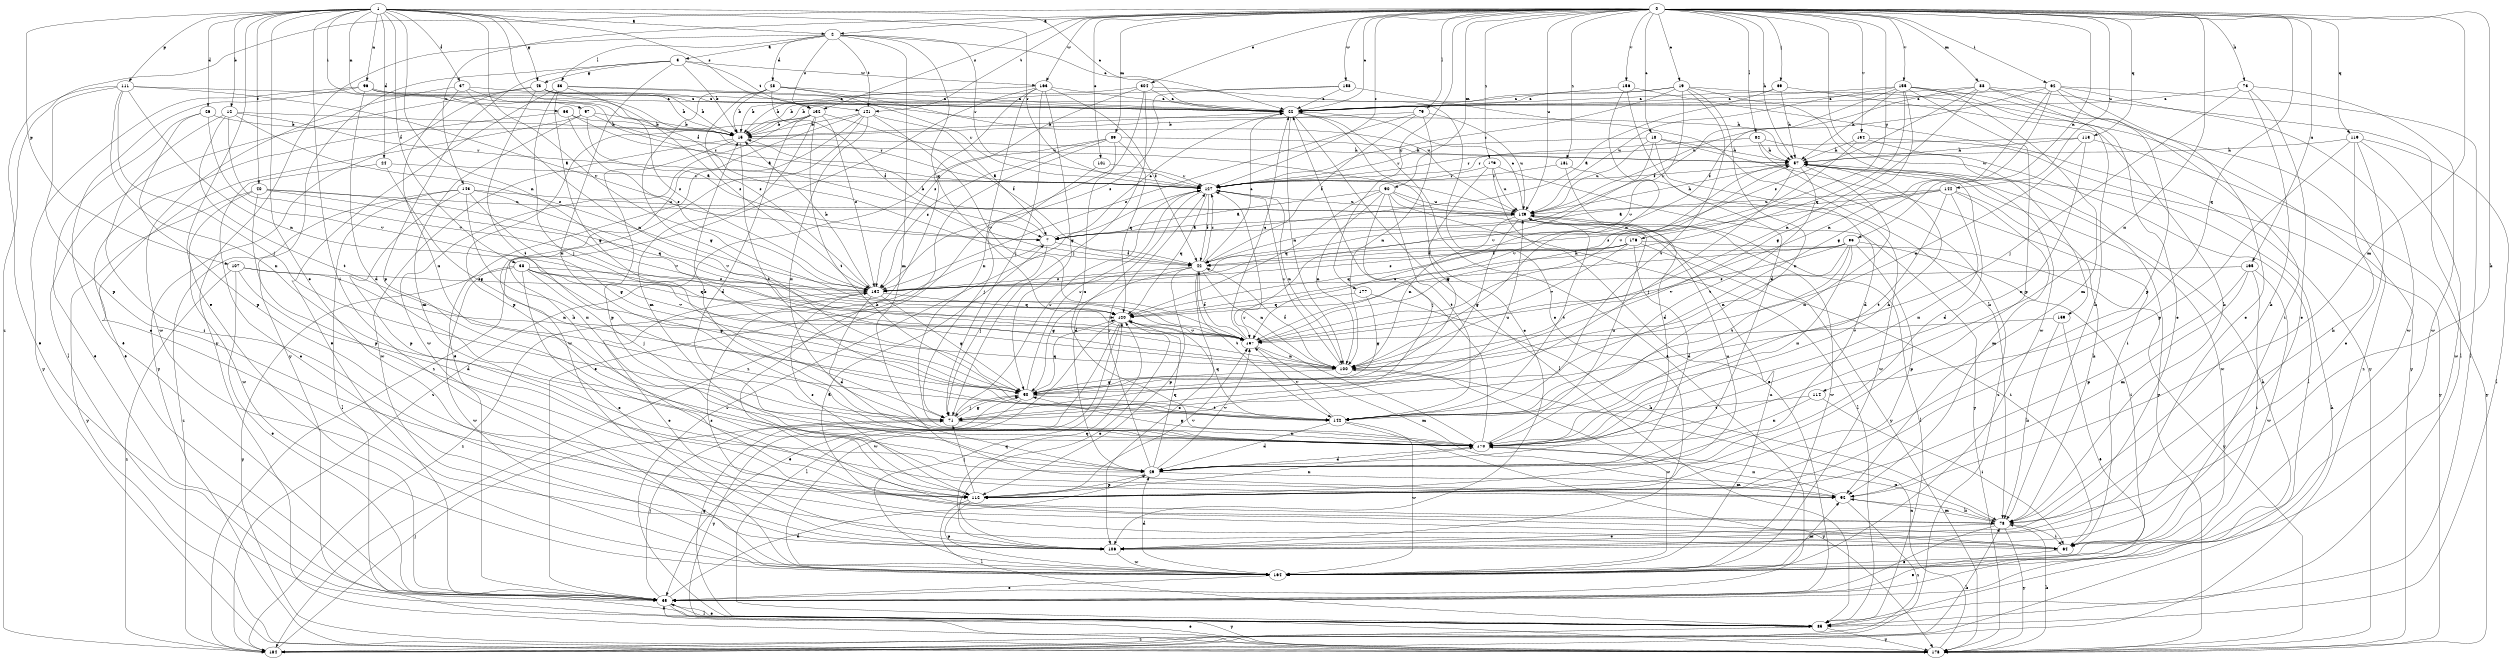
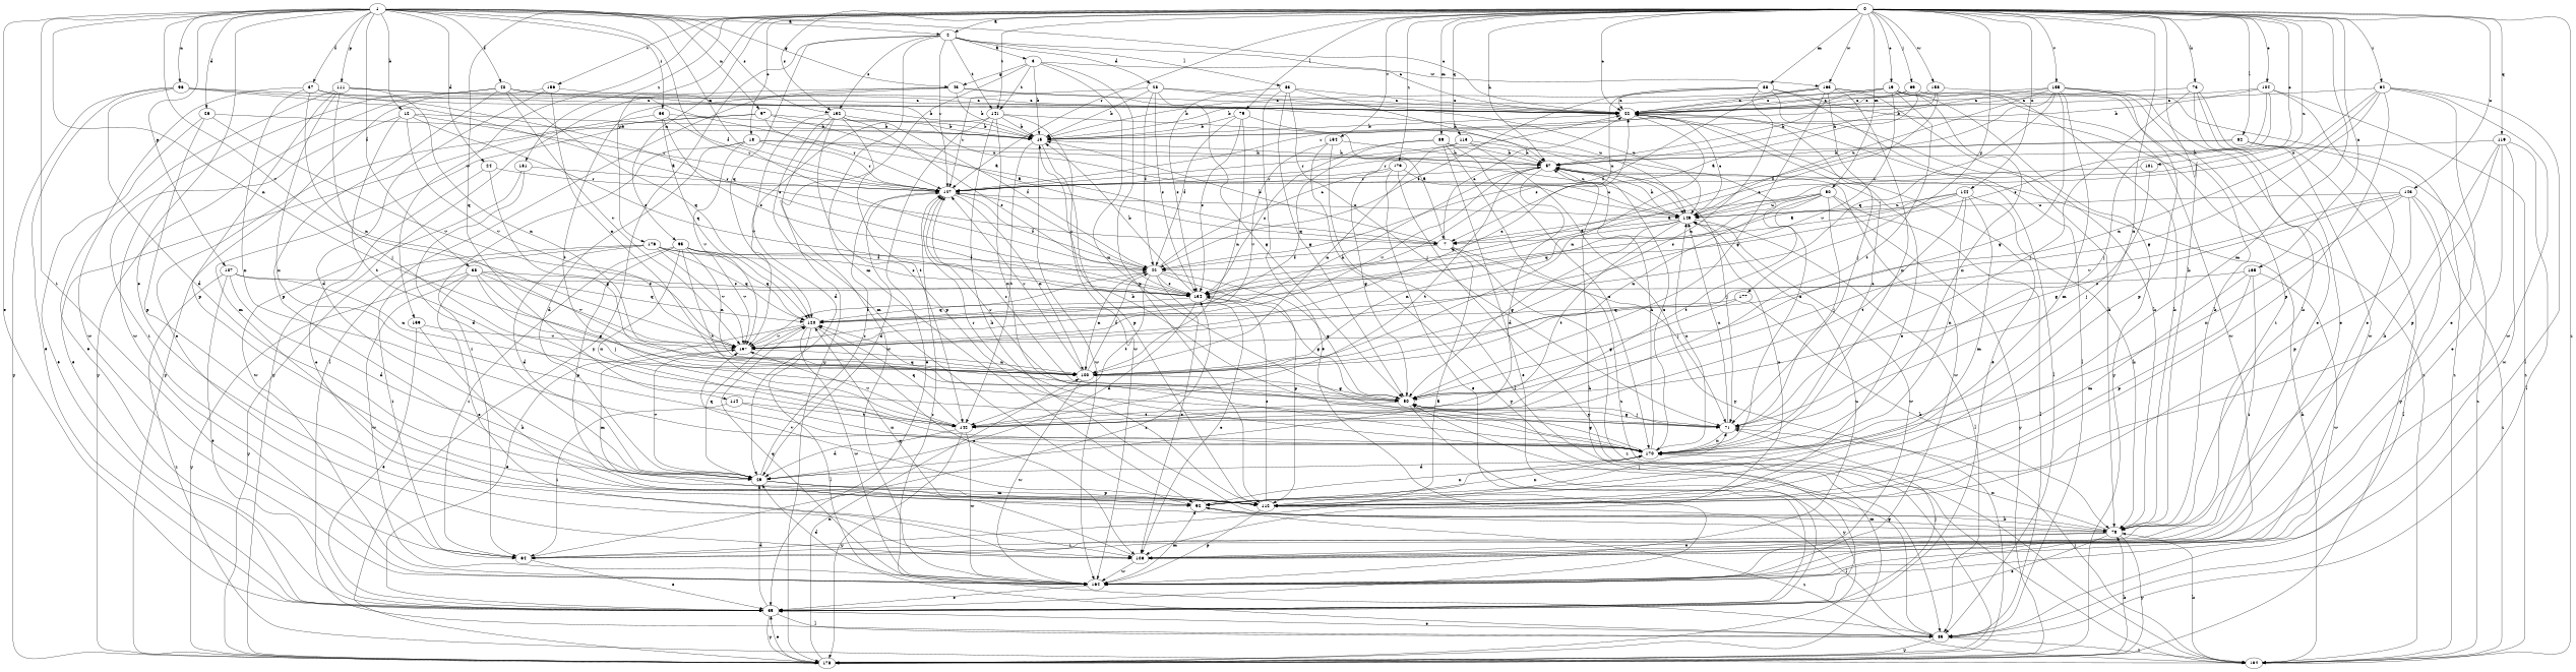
  strict digraph {
    0
    2
    18
    19
    22
    57
    62
    69
    73
    78
    79
    82
    88
    89
    90
    92
    95
    101
-   104 [label=304]
+   104
    113
    114
    119
    127
    132
    141
    143
    144
    149
    154
    155
    156
    158
    159
    163
    165
    170
    176
    177
    179
    181
    184
    3
    28
    83
    120
    178
    64
    157
    29
    15
    142
    164
    35
    100
    106
    85
    71
    112
    50
    7
    42
    134
    1
    12
    24
    26
    37
    38
    40
    43
    63
    96
    97
    107
    111
    0 -> 2 [label=a]
    0 -> 18 [label=c]
    0 -> 19 [label=c]
    0 -> 22 [label=c]
    0 -> 57 [label=h]
    0 -> 62 [label=i]
    0 -> 69 [label=j]
    0 -> 73 [label=k]
    0 -> 78 [label=k]
    0 -> 79 [label=l]
    0 -> 82 [label=l]
    0 -> 88 [label=m]
    0 -> 89 [label=m]
    0 -> 90 [label=m]
    0 -> 92 [label=m]
    0 -> 95 [label=n]
    0 -> 101 [label=o]
    0 -> 104 [label=o]
    0 -> 113 [label=q]
    0 -> 114 [label=q]
    0 -> 119 [label=q]
    0 -> 127 [label=r]
    0 -> 132 [label=s]
    0 -> 141 [label=t]
    0 -> 143 [label=u]
    0 -> 144 [label=u]
    0 -> 149 [label=u]
    0 -> 154 [label=v]
    0 -> 155 [label=v]
    0 -> 156 [label=v]
    0 -> 158 [label=w]
    0 -> 159 [label=w]
    0 -> 163 [label=w]
    0 -> 165 [label=x]
    0 -> 170 [label=x]
    0 -> 176 [label=y]
    0 -> 177 [label=y]
    0 -> 179 [label=z]
    0 -> 181 [label=z]
    0 -> 184 [label=z]
    2 -> 22 [label=c]
    2 -> 92 [label=m]
    2 -> 127 [label=r]
    2 -> 132 [label=s]
    2 -> 141 [label=t]
    2 -> 3 [label=a]
    2 -> 28 [label=d]
    2 -> 83 [label=l]
    2 -> 120 [label=q]
    2 -> 178 [label=y]
    18 -> 57 [label=h]
    18 -> 127 [label=r]
    18 -> 149 [label=u]
    18 -> 64 [label=i]
    18 -> 157 [label=v]
    18 -> 29 [label=d]
    19 -> 22 [label=c]
    19 -> 127 [label=r]
    19 -> 170 [label=x]
    19 -> 178 [label=y]
    19 -> 157 [label=v]
    19 -> 15 [label=b]
    19 -> 142 [label=t]
    19 -> 164 [label=w]
    22 -> 15 [label=b]
    22 -> 35 [label=e]
    22 -> 100 [label=n]
    22 -> 106 [label=o]
    22 -> 85 [label=l]
    57 -> 127 [label=r]
    57 -> 170 [label=x]
    57 -> 157 [label=v]
    57 -> 29 [label=d]
    57 -> 142 [label=t]
    57 -> 164 [label=w]
    57 -> 71 [label=j]
    62 -> 22 [label=c]
    62 -> 149 [label=u]
    62 -> 164 [label=w]
    62 -> 100 [label=n]
    62 -> 106 [label=o]
    62 -> 85 [label=l]
    62 -> 112 [label=p]
    62 -> 50 [label=g]
    69 -> 22 [label=c]
    69 -> 57 [label=h]
    69 -> 78 [label=k]
    69 -> 7 [label=a]
    73 -> 22 [label=c]
    73 -> 78 [label=k]
    73 -> 164 [label=w]
    73 -> 106 [label=o]
    73 -> 71 [label=j]
    78 -> 92 [label=m]
    78 -> 170 [label=x]
    78 -> 178 [label=y]
    78 -> 64 [label=i]
    78 -> 35 [label=e]
    78 -> 106 [label=o]
    79 -> 149 [label=u]
    79 -> 15 [label=b]
    79 -> 100 [label=n]
    79 -> 42 [label=f]
    79 -> 134 [label=s]
    82 -> 57 [label=h]
    82 -> 127 [label=r]
    82 -> 184 [label=z]
    82 -> 178 [label=y]
    88 -> 22 [label=c]
    88 -> 78 [label=k]
    88 -> 184 [label=z]
    88 -> 100 [label=n]
    88 -> 85 [label=l]
    88 -> 42 [label=f]
    88 -> 134 [label=s]
    89 -> 57 [label=h]
    89 -> 170 [label=x]
    89 -> 184 [label=z]
    89 -> 120 [label=q]
    89 -> 35 [label=e]
    89 -> 134 [label=s]
    90 -> 149 [label=u]
    90 -> 120 [label=q]
    90 -> 178 [label=y]
    90 -> 142 [label=t]
    90 -> 100 [label=n]
    90 -> 85 [label=l]
    90 -> 71 [label=j]
    90 -> 7 [label=a]
    92 -> 78 [label=k]
    92 -> 170 [label=x]
    92 -> 184 [label=z]
    95 -> 170 [label=x]
    95 -> 120 [label=q]
    95 -> 64 [label=i]
    95 -> 157 [label=v]
    95 -> 142 [label=t]
    95 -> 100 [label=n]
    95 -> 112 [label=p]
    95 -> 42 [label=f]
    101 -> 127 [label=r]
    101 -> 71 [label=j]
    104 -> 22 [label=c]
    104 -> 184 [label=z]
    104 -> 15 [label=b]
    104 -> 106 [label=o]
    104 -> 71 [label=j]
    104 -> 134 [label=s]
    113 -> 57 [label=h]
    113 -> 127 [label=r]
    113 -> 170 [label=x]
    113 -> 178 [label=y]
    113 -> 100 [label=n]
    114 -> 170 [label=x]
    114 -> 64 [label=i]
    114 -> 142 [label=t]
    119 -> 57 [label=h]
    119 -> 78 [label=k]
    119 -> 164 [label=w]
    119 -> 106 [label=o]
    119 -> 85 [label=l]
    119 -> 112 [label=p]
    127 -> 149 [label=u]
-   127 -> 120 [label=q]
+   63 -> 120 [label=q]
    127 -> 29 [label=d]
    127 -> 100 [label=n]
    127 -> 42 [label=f]
    132 -> 92 [label=m]
    132 -> 29 [label=d]
    132 -> 15 [label=b]
    132 -> 142 [label=t]
    132 -> 164 [label=w]
    132 -> 112 [label=p]
    132 -> 42 [label=f]
    132 -> 134 [label=s]
    141 -> 78 [label=k]
    141 -> 170 [label=x]
    141 -> 157 [label=v]
    141 -> 15 [label=b]
    141 -> 164 [label=w]
    141 -> 35 [label=e]
    141 -> 7 [label=a]
    143 -> 149 [label=u]
    143 -> 170 [label=x]
    143 -> 184 [label=z]
    143 -> 157 [label=v]
    143 -> 85 [label=l]
    143 -> 112 [label=p]
    143 -> 50 [label=g]
    144 -> 78 [label=k]
    144 -> 92 [label=m]
    144 -> 149 [label=u]
    144 -> 170 [label=x]
    144 -> 142 [label=t]
    144 -> 7 [label=a]
    144 -> 134 [label=s]
    149 -> 22 [label=c]
    149 -> 57 [label=h]
    149 -> 142 [label=t]
    149 -> 164 [label=w]
    149 -> 100 [label=n]
    149 -> 85 [label=l]
    149 -> 50 [label=g]
    149 -> 7 [label=a]
    154 -> 57 [label=h]
    154 -> 178 [label=y]
    154 -> 157 [label=v]
    154 -> 85 [label=l]
    155 -> 22 [label=c]
    155 -> 57 [label=h]
    155 -> 92 [label=m]
    155 -> 149 [label=u]
    155 -> 120 [label=q]
    155 -> 64 [label=i]
    155 -> 106 [label=o]
    155 -> 112 [label=p]
    155 -> 50 [label=g]
    155 -> 42 [label=f]
    156 -> 22 [label=c]
    156 -> 178 [label=y]
    156 -> 29 [label=d]
    156 -> 100 [label=n]
    158 -> 22 [label=c]
    158 -> 78 [label=k]
    158 -> 15 [label=b]
    158 -> 134 [label=s]
    159 -> 78 [label=k]
    159 -> 157 [label=v]
    159 -> 35 [label=e]
    163 -> 22 [label=c]
    163 -> 78 [label=k]
    163 -> 170 [label=x]
    163 -> 184 [label=z]
    163 -> 15 [label=b]
    163 -> 71 [label=j]
    163 -> 50 [label=g]
    163 -> 42 [label=f]
    165 -> 92 [label=m]
    165 -> 64 [label=i]
    165 -> 164 [label=w]
    165 -> 112 [label=p]
    165 -> 134 [label=s]
    170 -> 22 [label=c]
    170 -> 57 [label=h]
    170 -> 127 [label=r]
    170 -> 149 [label=u]
    170 -> 29 [label=d]
    170 -> 15 [label=b]
    170 -> 50 [label=g]
    176 -> 120 [label=q]
    176 -> 178 [label=y]
    176 -> 64 [label=i]
    176 -> 157 [label=v]
    176 -> 29 [label=d]
    176 -> 42 [label=f]
    176 -> 134 [label=s]
    177 -> 78 [label=k]
    177 -> 120 [label=q]
    177 -> 50 [label=g]
    179 -> 127 [label=r]
    179 -> 149 [label=u]
    179 -> 178 [label=y]
    179 -> 35 [label=e]
    179 -> 50 [label=g]
    181 -> 127 [label=r]
    181 -> 29 [label=d]
    181 -> 164 [label=w]
    184 -> 57 [label=h]
    184 -> 78 [label=k]
    184 -> 71 [label=j]
    3 -> 141 [label=t]
    3 -> 163 [label=w]
    3 -> 170 [label=x]
    3 -> 178 [label=y]
    3 -> 15 [label=b]
    3 -> 112 [label=p]
    3 -> 43 [label=g]
    28 -> 22 [label=c]
    28 -> 127 [label=r]
    28 -> 149 [label=u]
    28 -> 15 [label=b]
    28 -> 50 [label=g]
    28 -> 42 [label=f]
    28 -> 134 [label=s]
    83 -> 22 [label=c]
    83 -> 57 [label=h]
    83 -> 35 [label=e]
    83 -> 71 [label=j]
    83 -> 50 [label=g]
    83 -> 134 [label=s]
    120 -> 157 [label=v]
    120 -> 164 [label=w]
    120 -> 35 [label=e]
    120 -> 106 [label=o]
    120 -> 85 [label=l]
    178 -> 78 [label=k]
    178 -> 35 [label=e]
    178 -> 100 [label=n]
    64 -> 35 [label=e]
    64 -> 7 [label=a]
    64 -> 134 [label=s]
    157 -> 22 [label=c]
    157 -> 57 [label=h]
    157 -> 92 [label=m]
    157 -> 100 [label=n]
    157 -> 42 [label=f]
    29 -> 92 [label=m]
    29 -> 127 [label=r]
    29 -> 120 [label=q]
    29 -> 157 [label=v]
    29 -> 112 [label=p]
    15 -> 57 [label=h]
    15 -> 142 [label=t]
    15 -> 164 [label=w]
    15 -> 112 [label=p]
    142 -> 120 [label=q]
    142 -> 178 [label=y]
    142 -> 157 [label=v]
    142 -> 29 [label=d]
    142 -> 164 [label=w]
    164 -> 92 [label=m]
    164 -> 149 [label=u]
    164 -> 120 [label=q]
    164 -> 29 [label=d]
    164 -> 35 [label=e]
    35 -> 57 [label=h]
    35 -> 178 [label=y]
    35 -> 29 [label=d]
    35 -> 85 [label=l]
    35 -> 71 [label=j]
    100 -> 127 [label=r]
    100 -> 164 [label=w]
    100 -> 50 [label=g]
    100 -> 42 [label=f]
    106 -> 120 [label=q]
    106 -> 164 [label=w]
    85 -> 127 [label=r]
    85 -> 184 [label=z]
    85 -> 178 [label=y]
    85 -> 35 [label=e]
    85 -> 50 [label=g]
    71 -> 127 [label=r]
    71 -> 149 [label=u]
    71 -> 170 [label=x]
    71 -> 50 [label=g]
    112 -> 149 [label=u]
    112 -> 170 [label=x]
    112 -> 157 [label=v]
    112 -> 164 [label=p]
    112 -> 85 [label=l]
    112 -> 71 [label=j]
    112 -> 134 [label=s]
    50 -> 127 [label=r]
    50 -> 120 [label=q]
    50 -> 178 [label=y]
    50 -> 142 [label=t]
    50 -> 71 [label=j]
    7 -> 22 [label=c]
    7 -> 184 [label=z]
    7 -> 15 [label=b]
    7 -> 71 [label=j]
    7 -> 42 [label=f]
    42 -> 22 [label=c]
    42 -> 127 [label=r]
    42 -> 142 [label=t]
    42 -> 100 [label=n]
    42 -> 106 [label=o]
    42 -> 112 [label=p]
    42 -> 50 [label=g]
    42 -> 134 [label=s]
    134 -> 120 [label=q]
    134 -> 29 [label=d]
    134 -> 15 [label=b]
    134 -> 106 [label=o]
    134 -> 50 [label=g]
    1 -> 2 [label=a]
    1 -> 22 [label=c]
    1 -> 127 [label=r]
    1 -> 132 [label=s]
    1 -> 64 [label=i]
    1 -> 157 [label=v]
    1 -> 35 [label=e]
    1 -> 100 [label=n]
    1 -> 106 [label=o]
    1 -> 42 [label=f]
    1 -> 12 [label=b]
    1 -> 24 [label=d]
    1 -> 26 [label=d]
    1 -> 37 [label=f]
    1 -> 38 [label=f]
    1 -> 40 [label=f]
    1 -> 43 [label=g]
    1 -> 63 [label=i]
    1 -> 96 [label=n]
    1 -> 97 [label=n]
    1 -> 107 [label=p]
    1 -> 111 [label=p]
    12 -> 127 [label=r]
    12 -> 64 [label=i]
    12 -> 157 [label=v]
    12 -> 15 [label=b]
    12 -> 142 [label=t]
    12 -> 134 [label=s]
    24 -> 127 [label=r]
    24 -> 106 [label=o]
    24 -> 50 [label=g]
    26 -> 157 [label=v]
    26 -> 15 [label=b]
    26 -> 35 [label=e]
    26 -> 112 [label=p]
    37 -> 22 [label=c]
    37 -> 170 [label=x]
    37 -> 164 [label=w]
    37 -> 100 [label=n]
    37 -> 134 [label=s]
    38 -> 120 [label=q]
    38 -> 178 [label=y]
    38 -> 157 [label=v]
    38 -> 164 [label=w]
    38 -> 106 [label=o]
    38 -> 71 [label=j]
    38 -> 50 [label=g]
    38 -> 134 [label=s]
+   40 -> 22 [label=c]
    40 -> 149 [label=u]
    40 -> 120 [label=q]
    40 -> 178 [label=y]
    40 -> 157 [label=v]
    40 -> 164 [label=w]
    40 -> 112 [label=p]
    43 -> 22 [label=c]
    43 -> 149 [label=u]
    43 -> 178 [label=y]
    43 -> 15 [label=b]
    43 -> 142 [label=t]
    43 -> 85 [label=l]
    63 -> 127 [label=r]
    63 -> 15 [label=b]
    63 -> 106 [label=o]
    63 -> 134 [label=s]
    96 -> 22 [label=c]
    96 -> 178 [label=y]
    96 -> 29 [label=d]
    96 -> 15 [label=b]
    96 -> 35 [label=e]
    96 -> 7 [label=a]
    97 -> 92 [label=m]
    97 -> 127 [label=r]
    97 -> 15 [label=b]
    97 -> 35 [label=e]
    97 -> 7 [label=a]
    107 -> 184 [label=z]
    107 -> 29 [label=d]
    107 -> 35 [label=e]
    107 -> 100 [label=n]
    107 -> 134 [label=s]
    111 -> 22 [label=c]
    111 -> 170 [label=x]
    111 -> 35 [label=e]
    111 -> 100 [label=n]
    111 -> 71 [label=j]
    111 -> 112 [label=p]
    111 -> 7 [label=a]
  }
